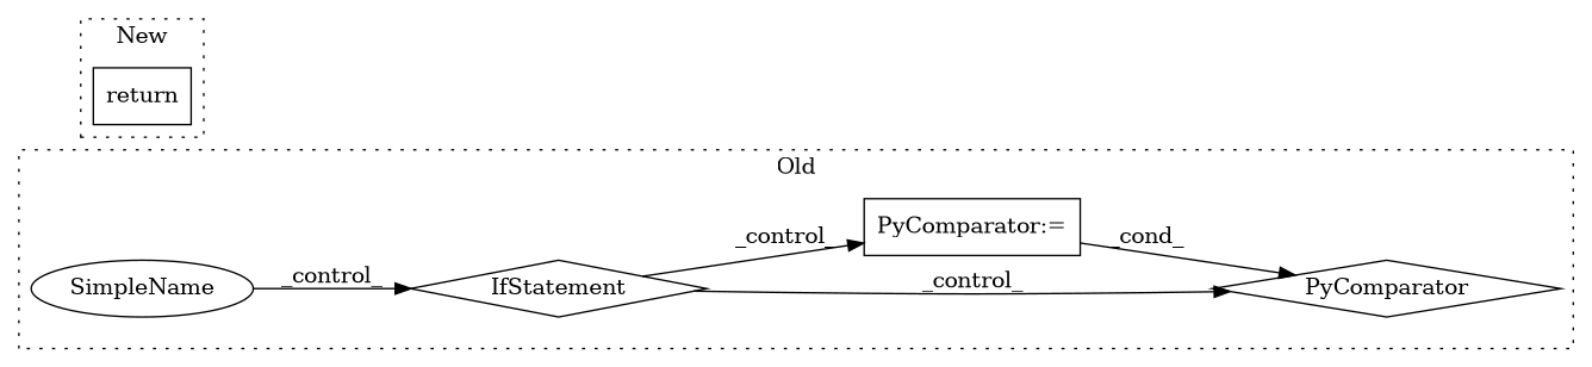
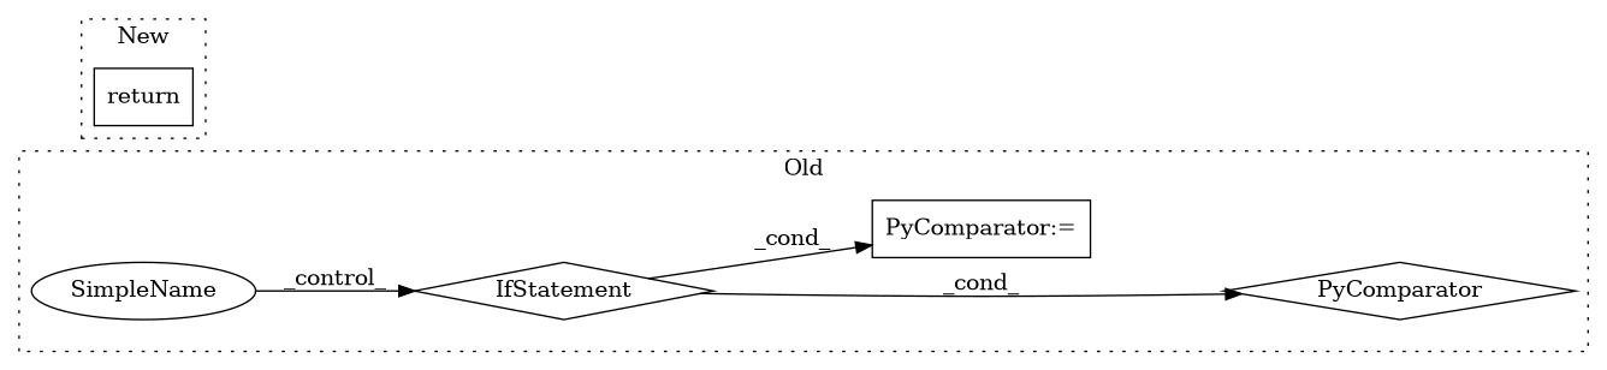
  digraph {
    rankdir=LR
    node [l=21 s=2712 shape=diamond]
    n1 [a=113 label=PyComparator]
    n2 [a=7 label="PyComparator:=" shape=box]
    n3 [a=25 l="4,2" label=IfStatement s="2513,2556"]
    n4 [a=42 label=SimpleName shape=ellipse l="" s=""]
    n5 [a=41 l=7 label=return s=2509 shape=box]
    subgraph cluster_1 {
      label=Old
      style=dotted
      n1
      n2
      n3
      n4
    }
    subgraph cluster_2 {
      label=New
      style=dotted
      n5
    }
-   n2 -> n1 [label=_cond_]
-   n3 -> n1 [label=_control_]
-   n3 -> n2 [label=_control_]
+   n3 -> n1 [label=_cond_]
+   n3 -> n2 [label=_cond_]
    n4 -> n3 [label=_control_]
  }
